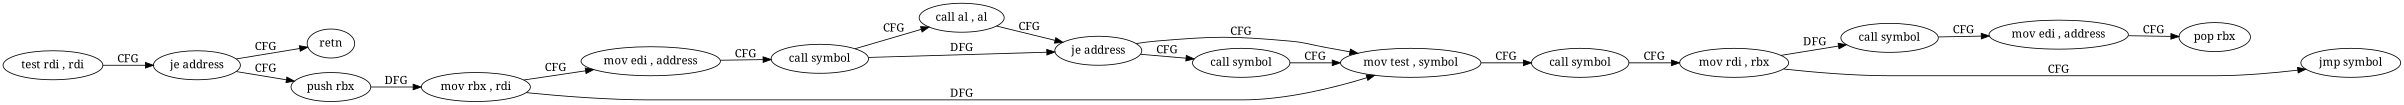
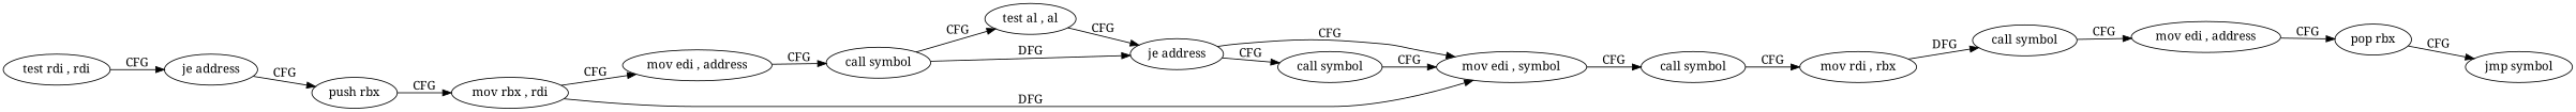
  digraph {
    fontname="Noto Serif"
    rankdir=LR
    node [fontname="Noto Serif"]
    edge [fontname="Noto Serif"]
    n1 [label="test rdi , rdi"]
    n2 [label="je address"]
-   n3 [label=retn]
    n4 [label="push rbx"]
    n5 [label="mov rbx , rdi"]
    n6 [label="mov edi , address"]
-   n7 [label="mov test , symbol"]
+   n7 [label="mov edi , symbol"]
    n8 [label="call symbol"]
    n9 [label="mov rdi , rbx"]
    n10 [label="call symbol"]
-   n11 [label="call al , al"]
+   n11 [label="test al , al"]
    n12 [label="je address"]
    n13 [label="call symbol"]
    n14 [label="call symbol"]
    n15 [label="mov edi , address"]
    n16 [label="pop rbx"]
    n17 [label="jmp symbol"]
    n1 -> n2 [label=CFG]
-   n2 -> n3 [label=CFG]
    n2 -> n4 [label=CFG]
-   n4 -> n5 [label=DFG]
+   n4 -> n5 [label=CFG]
    n5 -> n6 [label=CFG]
    n5 -> n7 [label=DFG]
    n6 -> n8 [label=CFG]
    n7 -> n14 [label=CFG]
    n8 -> n11 [label=CFG]
    n8 -> n12 [label=DFG]
    n9 -> n10 [label=DFG]
    n10 -> n15 [label=CFG]
    n11 -> n12 [label=CFG]
    n12 -> n7 [label=CFG]
    n12 -> n13 [label=CFG]
    n13 -> n7 [label=CFG]
    n14 -> n9 [label=CFG]
    n15 -> n16 [label=CFG]
-   n9 -> n17 [label=CFG]
+   n16 -> n17 [label=CFG]
  }
